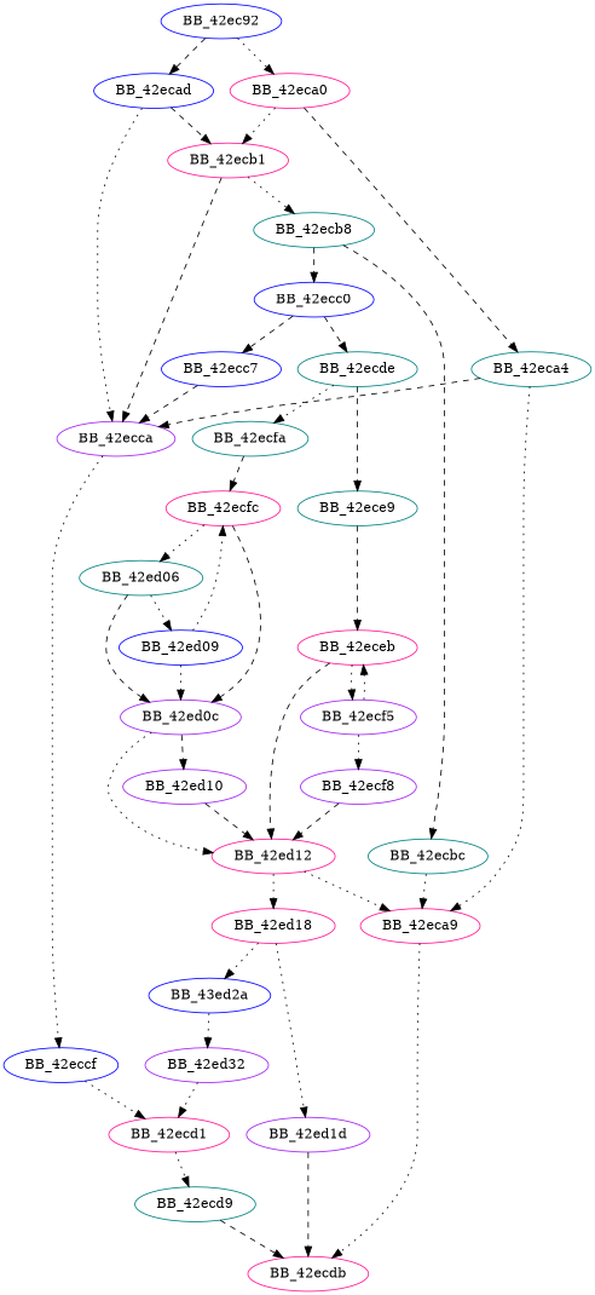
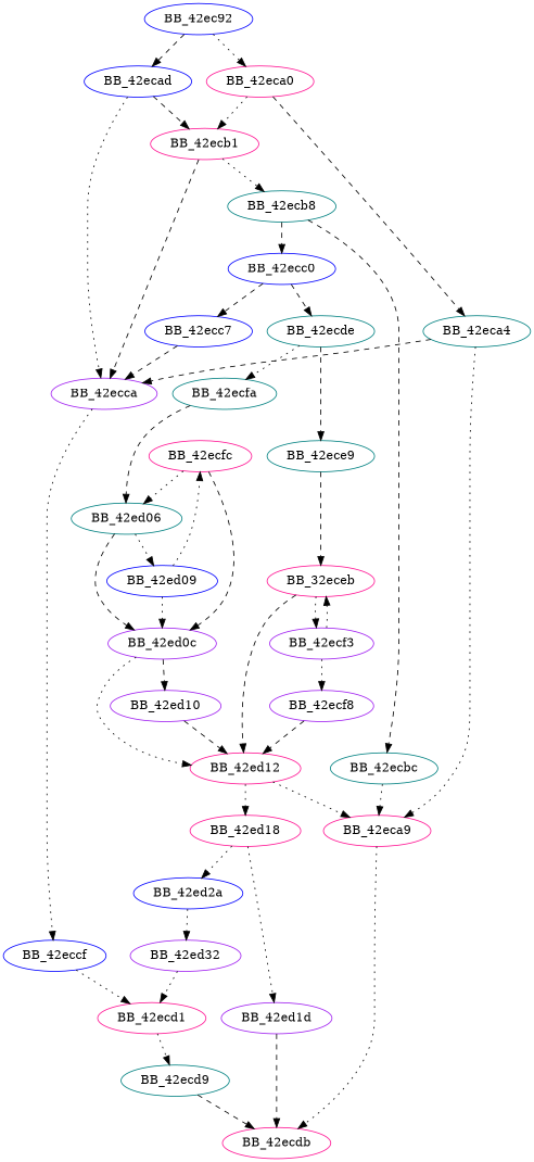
  digraph {
    node [color=deeppink]
    edge [style=dotted]
    BB_42ec92 [color=blue]
    BB_42eca0
    BB_42ecad [color=blue]
    BB_42eca4 [color=teal]
    BB_42ecb1
    BB_42ecca [color=purple]
    BB_42eca9
    BB_42ecb8 [color=teal]
    BB_42eccf [color=blue]
    BB_42ecdb
    BB_42ecbc [color=teal]
    BB_42ecc0 [color=blue]
    BB_42ecd1
    BB_42ecc7 [color=blue]
    BB_42ecde [color=teal]
    BB_42ece9 [color=teal]
    BB_42ecfa [color=teal]
-   BB_42eceb
+   BB_42eceb [label=BB_32eceb]
    BB_42ecfc
    BB_42ecd9 [color=teal]
-   BB_42ecf5 [color=purple]
+   BB_42ecf5 [color=purple label=BB_42ecf3]
    BB_42ed12
    BB_42ed06 [color=teal]
    BB_42ed0c [color=purple]
    BB_42ecf8 [color=purple]
    BB_42ed18
    BB_42ed1d [color=purple]
-   BB_42ed2a [color=blue label=BB_43ed2a]
+   BB_42ed2a [color=blue]
    BB_42ed09 [color=blue]
    BB_42ed10 [color=purple]
    BB_42ed32 [color=purple]
    BB_42ec92 -> BB_42eca0
    BB_42ec92 -> BB_42ecad [style=dashed]
    BB_42eca0 -> BB_42eca4 [style=dashed]
    BB_42eca0 -> BB_42ecb1
    BB_42ecad -> BB_42ecb1 [style=dashed]
    BB_42ecad -> BB_42ecca
    BB_42eca4 -> BB_42ecca [style=dashed]
    BB_42eca4 -> BB_42eca9
    BB_42ecb1 -> BB_42ecca [style=dashed]
    BB_42ecb1 -> BB_42ecb8
    BB_42ecca -> BB_42eccf
    BB_42eca9 -> BB_42ecdb
    BB_42ecb8 -> BB_42ecbc [style=dashed]
    BB_42ecb8 -> BB_42ecc0 [style=dashed]
    BB_42eccf -> BB_42ecd1
    BB_42ecbc -> BB_42eca9
    BB_42ecc0 -> BB_42ecc7 [style=dashed]
    BB_42ecc0 -> BB_42ecde [style=dashed]
    BB_42ecd1 -> BB_42ecd9
    BB_42ecc7 -> BB_42ecca [style=dashed]
    BB_42ecde -> BB_42ece9 [style=dashed]
    BB_42ecde -> BB_42ecfa
    BB_42ece9 -> BB_42eceb [style=dashed]
-   BB_42ecfa -> BB_42ecfc [style=dashed]
+   BB_42ecfa -> BB_42ed06 [style=dashed]
    BB_42eceb -> BB_42ecf5
    BB_42eceb -> BB_42ed12 [style=dashed]
    BB_42ecfc -> BB_42ed06
    BB_42ecfc -> BB_42ed0c [style=dashed]
    BB_42ecd9 -> BB_42ecdb [style=dashed]
    BB_42ecf5 -> BB_42eceb
    BB_42ecf5 -> BB_42ecf8
    BB_42ed12 -> BB_42eca9
    BB_42ed12 -> BB_42ed18
    BB_42ed06 -> BB_42ed0c [style=dashed]
    BB_42ed06 -> BB_42ed09
    BB_42ed0c -> BB_42ed12
    BB_42ed0c -> BB_42ed10 [style=dashed]
    BB_42ecf8 -> BB_42ed12 [style=dashed]
    BB_42ed18 -> BB_42ed1d
    BB_42ed18 -> BB_42ed2a
    BB_42ed1d -> BB_42ecdb [style=dashed]
    BB_42ed2a -> BB_42ed32
    BB_42ed09 -> BB_42ecfc
    BB_42ed09 -> BB_42ed0c
    BB_42ed10 -> BB_42ed12 [style=dashed]
    BB_42ed32 -> BB_42ecd1
  }
